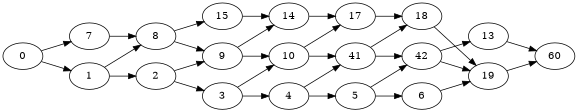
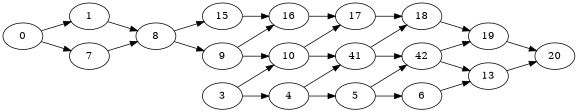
  digraph {
    "Duplicate states"=0
    GraphType=Pipeline
    "Max states in OPEN"=0
    Modes="120000ms; topo-ordered tasks, ; Pruning: task equivalence, fixed order ready list, ; F-value: ; Optimisation: best schedule length (SL) optimisation on equal, "
    NumberOfTasks=21
    "Pruned using list schedule length"=1
    "States removed from OPEN"=0
    TargetSystem="Homogeneous-4"
    "Time to schedule (ms)"=115
    "Total idle time"=464
    "Total schedule length"=1192
    "Total sequential time"=2201
    "Total states created"=2
    rankdir=LR
    node [Processor=0 Weight=165]
    edge [Weight=9]
    0 ["Finish time"=37 "Start time"=0 Weight=37]
    1 ["Finish time"=202 "Start time"=37]
    7 ["Finish time"=175 Processor=1 "Start time"=47 Weight=128]
-   2 ["Finish time"=312 "Start time"=202 Weight=110]
    8 ["Finish time"=267 Processor=1 "Start time"=212 Weight=55]
    9 ["Finish time"=495 "Start time"=312 Weight=183]
    3 ["Finish time"=410 Processor=1 "Start time"=318 Weight=92]
    15 ["Finish time"=369 Processor=2 "Start time"=277 Weight=92]
-   16 ["Finish time"=623 "Start time"=495 Weight=128 label=14]
+   16 ["Finish time"=623 "Start time"=495 Weight=128]
    10 ["Finish time"=614 Processor=1 "Start time"=504 Weight=110]
    4 ["Finish time"=490 Processor=2 "Start time"=417 Weight=73]
    17 ["Finish time"=788 "Start time"=623]
    n13 ["Finish time"=669 Processor=1 "Start time"=614 Weight=55 label=41]
    5 ["Finish time"=545 Processor=2 "Start time"=490 Weight=55]
    18 ["Finish time"=880 "Start time"=788 Weight=92]
    n16 ["Finish time"=706 Processor=1 "Start time"=669 Weight=37 label=42]
    6 ["Finish time"=710 Processor=2 "Start time"=545]
    19 ["Finish time"=1045 "Start time"=880]
    13 ["Finish time"=767 Processor=2 "Start time"=712 Weight=55]
-   20 ["Finish time"=1192 "Start time"=1045 Weight=147 label=60]
+   20 ["Finish time"=1192 "Start time"=1045 Weight=147]
    0 -> 1 [Weight=7]
    0 -> 7 [Weight=10]
-   1 -> 2
    1 -> 8 [Weight=10]
    7 -> 8 [Weight=2]
-   2 -> 9 [Weight=6]
-   2 -> 3 [Weight=6]
    8 -> 9 [Weight=6]
    8 -> 15 [Weight=8]
    9 -> 16 [Weight=7]
    9 -> 10
    3 -> 10
    3 -> 4 [Weight=7]
    15 -> 16 [Weight=3]
    16 -> 17 [Weight=2]
    10 -> 17
    10 -> n13 [Weight=8]
    4 -> n13 [Weight=3]
    4 -> 5 [Weight=4]
    17 -> 18 [Weight=7]
    n13 -> 18 [Weight=3]
    n13 -> n16 [Weight=10]
    5 -> n16 [Weight=8]
    5 -> 6 [Weight=3]
    18 -> 19 [Weight=3]
    n16 -> 19
    n16 -> 13 [Weight=6]
-   6 -> 19 [Weight=10]
+   6 -> 13 [Weight=10]
    19 -> 20 [Weight=8]
    13 -> 20 [Weight=8]
  }
